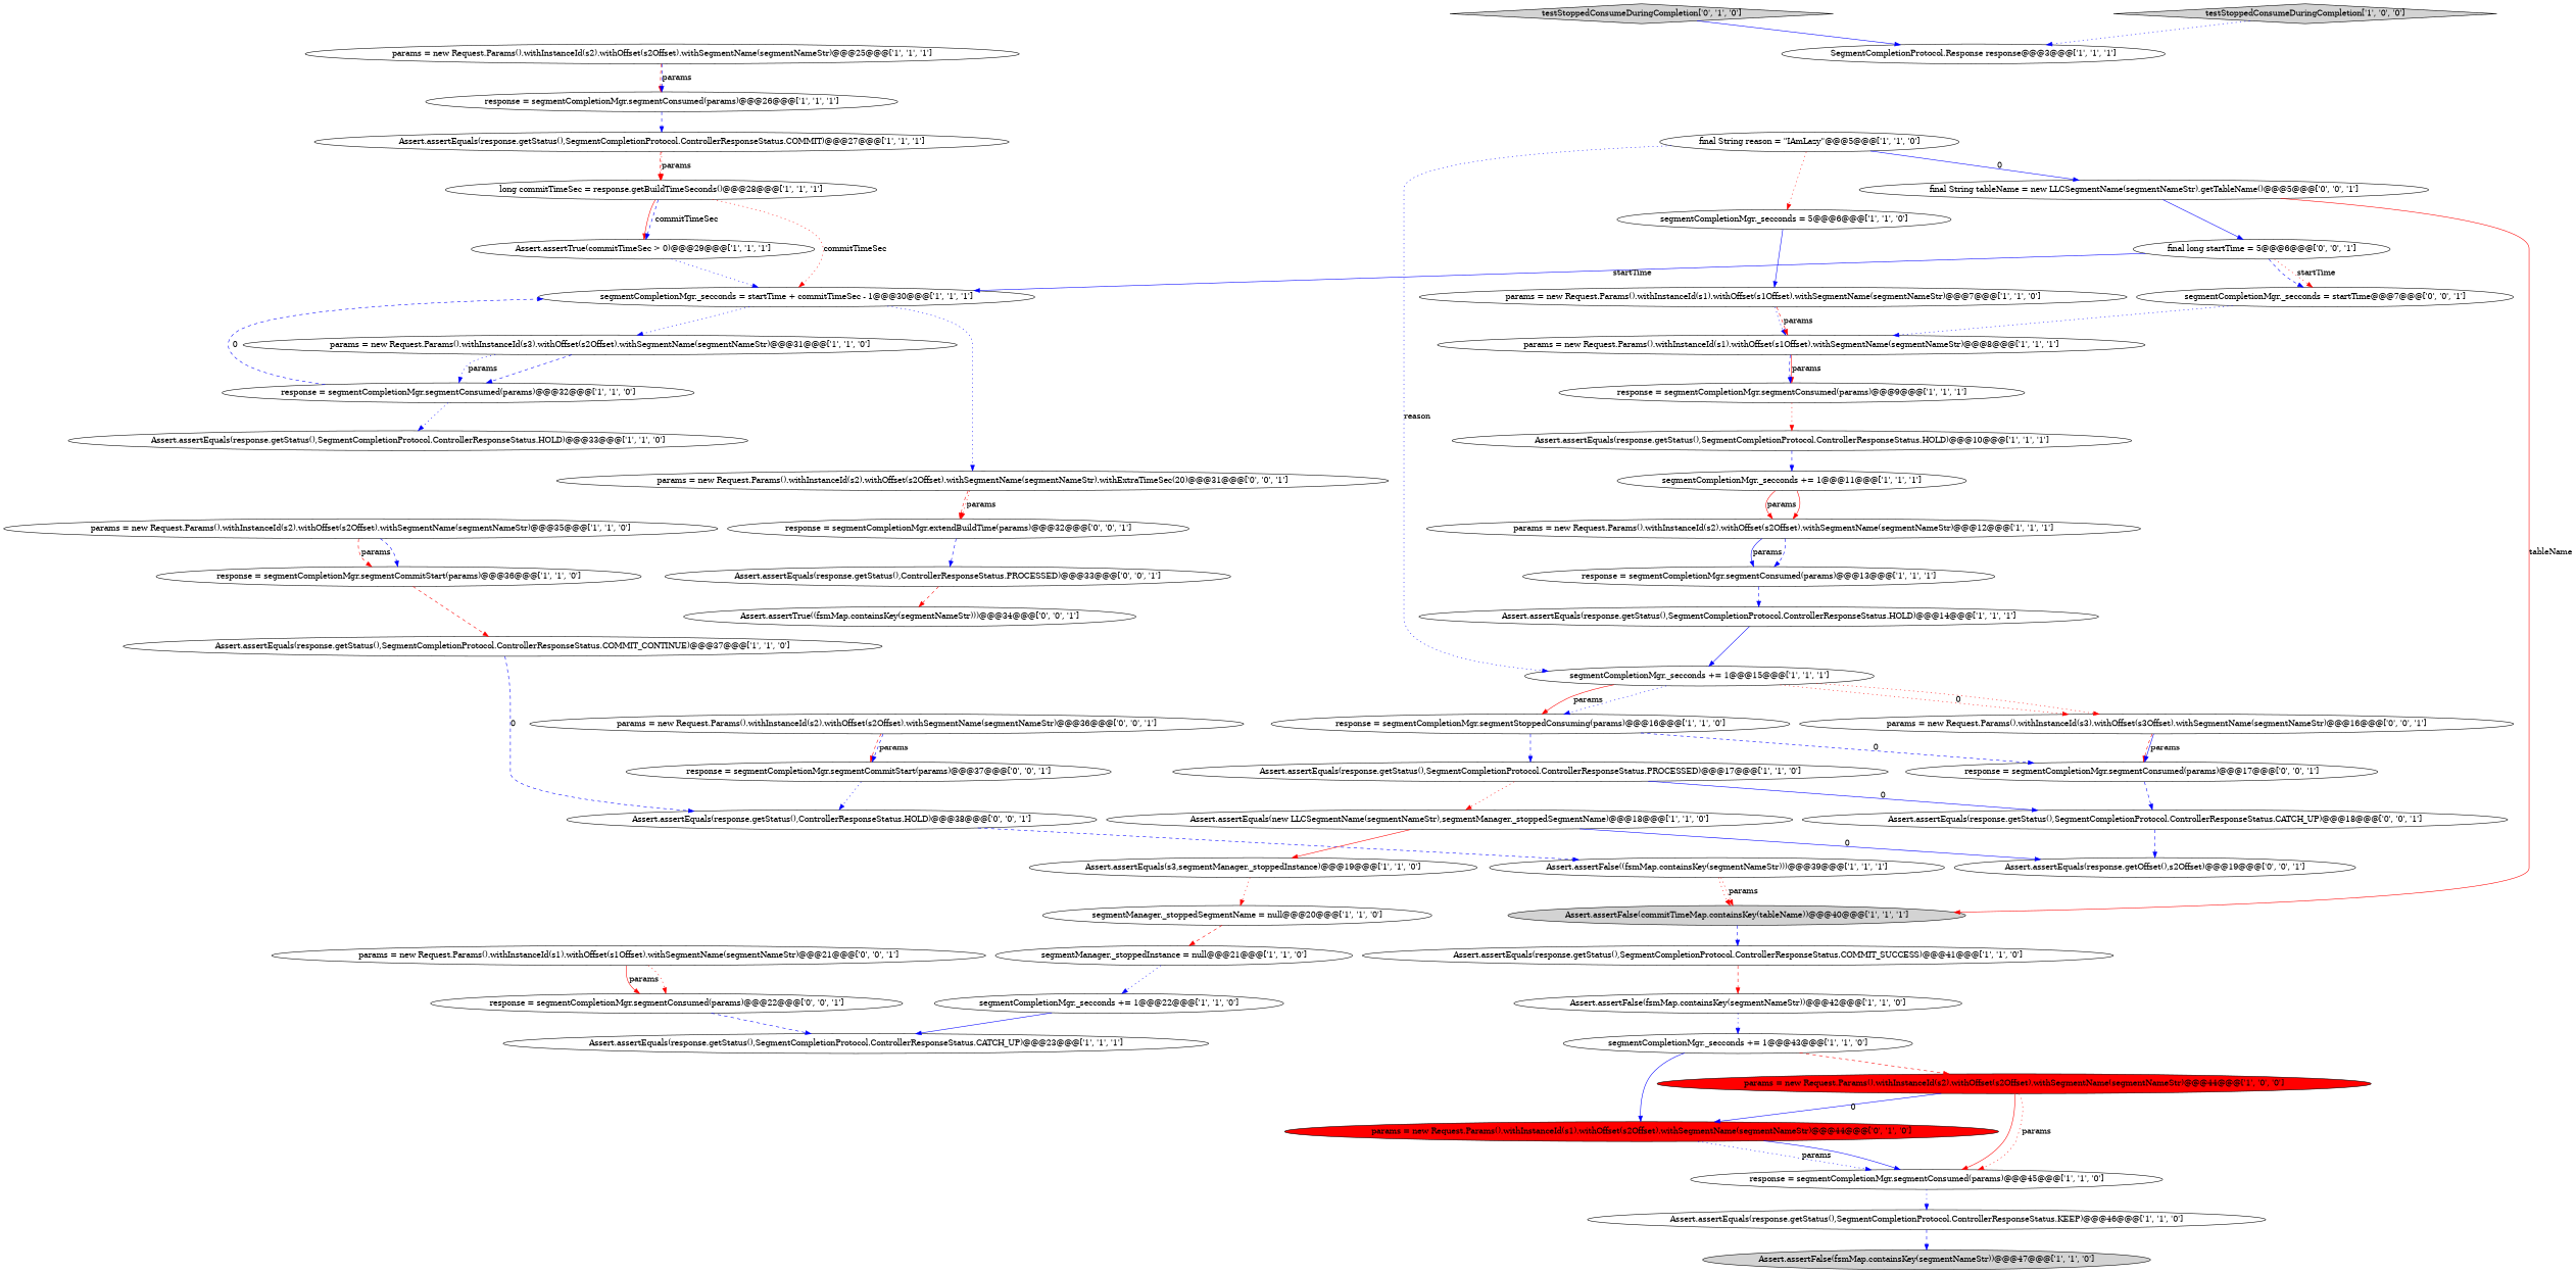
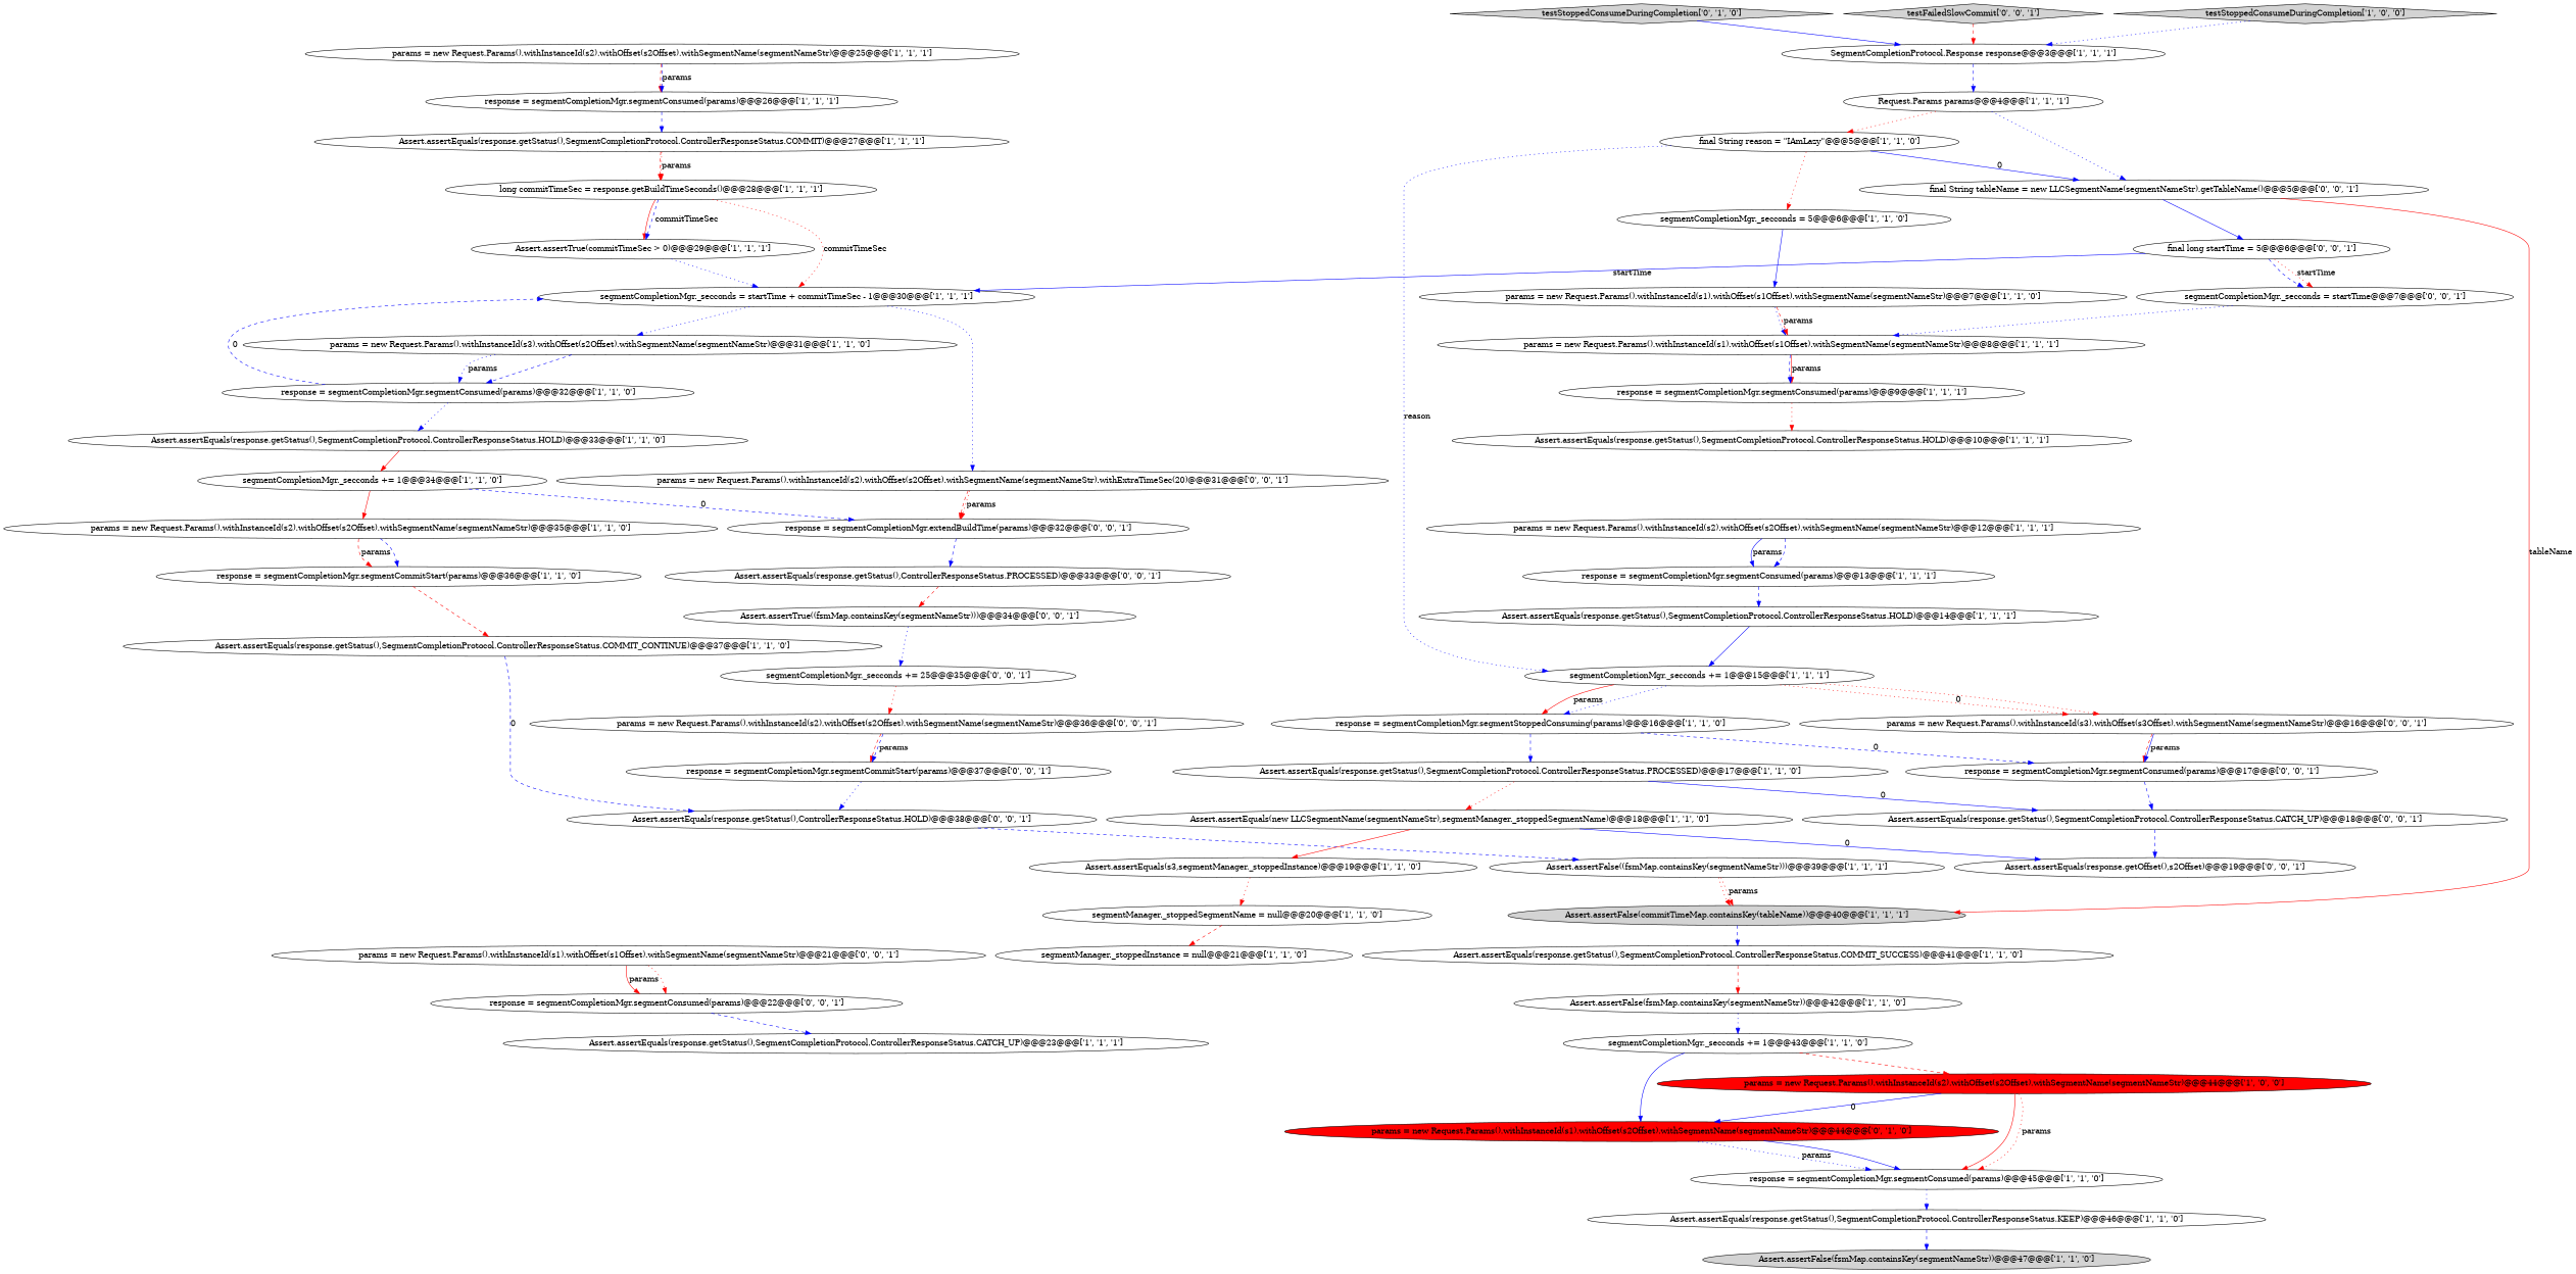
  digraph {
    node [fillcolor=white shape=ellipse style=filled]
    edge [color=blue style=dashed]
    n1 [label="params = new Request.Params().withInstanceId(s2).withOffset(s2Offset).withSegmentName(segmentNameStr)@@@12@@@['1', '1', '1']"]
    n2 [label="response = segmentCompletionMgr.segmentConsumed(params)@@@13@@@['1', '1', '1']"]
    n3 [label="Assert.assertEquals(response.getStatus(),SegmentCompletionProtocol.ControllerResponseStatus.HOLD)@@@14@@@['1', '1', '1']"]
    n4 [fillcolor=lightgray label="Assert.assertFalse(fsmMap.containsKey(segmentNameStr))@@@47@@@['1', '1', '0']"]
    n5 [label="params = new Request.Params().withInstanceId(s1).withOffset(s1Offset).withSegmentName(segmentNameStr)@@@21@@@['0', '0', '1']"]
    n6 [label="response = segmentCompletionMgr.segmentConsumed(params)@@@22@@@['0', '0', '1']"]
    n7 [label="long commitTimeSec = response.getBuildTimeSeconds()@@@28@@@['1', '1', '1']"]
    n8 [label="Assert.assertTrue(commitTimeSec > 0)@@@29@@@['1', '1', '1']"]
    n9 [label="segmentCompletionMgr._secconds = startTime + commitTimeSec - 1@@@30@@@['1', '1', '1']"]
    n10 [label="params = new Request.Params().withInstanceId(s3).withOffset(s2Offset).withSegmentName(segmentNameStr)@@@31@@@['1', '1', '0']"]
    n11 [label="params = new Request.Params().withInstanceId(s2).withOffset(s2Offset).withSegmentName(segmentNameStr).withExtraTimeSec(20)@@@31@@@['0', '0', '1']"]
    n12 [label="segmentCompletionMgr._secconds += 1@@@15@@@['1', '1', '1']"]
    n13 [label="response = segmentCompletionMgr.segmentStoppedConsuming(params)@@@16@@@['1', '1', '0']"]
    n14 [label="params = new Request.Params().withInstanceId(s3).withOffset(s3Offset).withSegmentName(segmentNameStr)@@@16@@@['0', '0', '1']"]
    n15 [label="response = segmentCompletionMgr.segmentConsumed(params)@@@17@@@['0', '0', '1']"]
    n16 [label="Assert.assertEquals(response.getStatus(),SegmentCompletionProtocol.ControllerResponseStatus.PROCESSED)@@@17@@@['1', '1', '0']"]
    n17 [label="Assert.assertFalse((fsmMap.containsKey(segmentNameStr)))@@@39@@@['1', '1', '1']"]
    n18 [fillcolor=lightgray label="Assert.assertFalse(commitTimeMap.containsKey(tableName))@@@40@@@['1', '1', '1']"]
    n19 [label="Assert.assertEquals(response.getStatus(),SegmentCompletionProtocol.ControllerResponseStatus.COMMIT_SUCCESS)@@@41@@@['1', '1', '0']"]
    n20 [label="response = segmentCompletionMgr.segmentConsumed(params)@@@26@@@['1', '1', '1']"]
    n21 [label="Assert.assertEquals(response.getStatus(),SegmentCompletionProtocol.ControllerResponseStatus.COMMIT)@@@27@@@['1', '1', '1']"]
    n22 [label="Assert.assertEquals(response.getStatus(),SegmentCompletionProtocol.ControllerResponseStatus.CATCH_UP)@@@23@@@['1', '1', '1']"]
    n23 [label="Assert.assertEquals(response.getStatus(),ControllerResponseStatus.PROCESSED)@@@33@@@['0', '0', '1']"]
    n24 [label="Assert.assertTrue((fsmMap.containsKey(segmentNameStr)))@@@34@@@['0', '0', '1']"]
+   n25 [label="segmentCompletionMgr._secconds += 25@@@35@@@['0', '0', '1']"]
    n26 [fillcolor=red label="params = new Request.Params().withInstanceId(s2).withOffset(s2Offset).withSegmentName(segmentNameStr)@@@44@@@['1', '0', '0']"]
    n27 [fillcolor=red label="params = new Request.Params().withInstanceId(s1).withOffset(s2Offset).withSegmentName(segmentNameStr)@@@44@@@['0', '1', '0']"]
    n28 [label="response = segmentCompletionMgr.segmentConsumed(params)@@@45@@@['1', '1', '0']"]
    n29 [label="Assert.assertEquals(response.getStatus(),SegmentCompletionProtocol.ControllerResponseStatus.KEEP)@@@46@@@['1', '1', '0']"]
    n30 [label="Assert.assertEquals(response.getStatus(),ControllerResponseStatus.HOLD)@@@38@@@['0', '0', '1']"]
-   n31 [label="segmentCompletionMgr._secconds += 1@@@22@@@['1', '1', '0']"]
+   n32 [label="Request.Params params@@@4@@@['1', '1', '1']"]
    n33 [label="final String reason = \"IAmLazy\"@@@5@@@['1', '1', '0']"]
    n34 [label="final String tableName = new LLCSegmentName(segmentNameStr).getTableName()@@@5@@@['0', '0', '1']"]
    n35 [label="segmentCompletionMgr._secconds = 5@@@6@@@['1', '1', '0']"]
    n36 [label="final long startTime = 5@@@6@@@['0', '0', '1']"]
    n37 [label="params = new Request.Params().withInstanceId(s2).withOffset(s2Offset).withSegmentName(segmentNameStr)@@@25@@@['1', '1', '1']"]
    n38 [label="params = new Request.Params().withInstanceId(s1).withOffset(s1Offset).withSegmentName(segmentNameStr)@@@7@@@['1', '1', '0']"]
    n39 [label="Assert.assertFalse(fsmMap.containsKey(segmentNameStr))@@@42@@@['1', '1', '0']"]
    n40 [label="segmentCompletionMgr._secconds += 1@@@43@@@['1', '1', '0']"]
    n41 [label="segmentCompletionMgr._secconds = startTime@@@7@@@['0', '0', '1']"]
    n42 [label="Assert.assertEquals(response.getStatus(),SegmentCompletionProtocol.ControllerResponseStatus.HOLD)@@@33@@@['1', '1', '0']"]
+   n43 [label="segmentCompletionMgr._secconds += 1@@@34@@@['1', '1', '0']"]
    n44 [label="params = new Request.Params().withInstanceId(s2).withOffset(s2Offset).withSegmentName(segmentNameStr)@@@35@@@['1', '1', '0']"]
    n45 [label="response = segmentCompletionMgr.extendBuildTime(params)@@@32@@@['0', '0', '1']"]
    n46 [label="Assert.assertEquals(response.getStatus(),SegmentCompletionProtocol.ControllerResponseStatus.CATCH_UP)@@@18@@@['0', '0', '1']"]
    n47 [label="Assert.assertEquals(response.getOffset(),s2Offset)@@@19@@@['0', '0', '1']"]
    n48 [label="segmentManager._stoppedInstance = null@@@21@@@['1', '1', '0']"]
    n49 [label="response = segmentCompletionMgr.segmentConsumed(params)@@@9@@@['1', '1', '1']"]
    n50 [label="Assert.assertEquals(response.getStatus(),SegmentCompletionProtocol.ControllerResponseStatus.HOLD)@@@10@@@['1', '1', '1']"]
-   n51 [label="segmentCompletionMgr._secconds += 1@@@11@@@['1', '1', '1']"]
    n52 [label="response = segmentCompletionMgr.segmentCommitStart(params)@@@36@@@['1', '1', '0']"]
    n53 [label="Assert.assertEquals(response.getStatus(),SegmentCompletionProtocol.ControllerResponseStatus.COMMIT_CONTINUE)@@@37@@@['1', '1', '0']"]
    n54 [label="segmentManager._stoppedSegmentName = null@@@20@@@['1', '1', '0']"]
    n55 [label="SegmentCompletionProtocol.Response response@@@3@@@['1', '1', '1']"]
    n56 [label="params = new Request.Params().withInstanceId(s1).withOffset(s1Offset).withSegmentName(segmentNameStr)@@@8@@@['1', '1', '1']"]
    n57 [label="response = segmentCompletionMgr.segmentConsumed(params)@@@32@@@['1', '1', '0']"]
    n58 [label="response = segmentCompletionMgr.segmentCommitStart(params)@@@37@@@['0', '0', '1']"]
    n59 [label="Assert.assertEquals(new LLCSegmentName(segmentNameStr),segmentManager._stoppedSegmentName)@@@18@@@['1', '1', '0']"]
    n60 [label="Assert.assertEquals(s3,segmentManager._stoppedInstance)@@@19@@@['1', '1', '0']"]
    n61 [fillcolor=lightgray label="testStoppedConsumeDuringCompletion['0', '1', '0']" shape=diamond]
    n62 [label="params = new Request.Params().withInstanceId(s2).withOffset(s2Offset).withSegmentName(segmentNameStr)@@@36@@@['0', '0', '1']"]
+   n63 [fillcolor=lightgray label="testFailedSlowCommit['0', '0', '1']" shape=diamond]
    n64 [fillcolor=lightgray label="testStoppedConsumeDuringCompletion['1', '0', '0']" shape=diamond]
    n1 -> n2 [label=params style=solid]
    n1 -> n2
    n2 -> n3
    n3 -> n12 [style=solid]
    n5 -> n6 [color=red label=params style=solid]
    n5 -> n6 [color=red style=dotted]
    n6 -> n22
    n7 -> n8 [color=red style=solid]
    n7 -> n8 [label=commitTimeSec]
    n7 -> n9 [color=red label=commitTimeSec style=dotted]
    n8 -> n9 [style=dotted]
    n9 -> n10 [style=dotted]
    n9 -> n11 [style=dotted]
    n10 -> n57 [label=params style=dotted]
    n10 -> n57
    n11 -> n45 [color=red label=params style=dotted]
    n11 -> n45 [color=red]
    n12 -> n13 [style=dotted]
    n12 -> n13 [color=red label=params style=solid]
    n12 -> n14 [color=red label=0 style=dotted]
    n12 -> n14 [color=red style=dotted]
    n13 -> n15 [label=0]
    n13 -> n16
    n14 -> n15 [color=red]
    n14 -> n15 [label=params style=solid]
    n15 -> n46
    n16 -> n46 [label=0 style=solid]
    n16 -> n59 [color=red style=dotted]
    n17 -> n18 [color=red label=params style=dotted]
    n17 -> n18 [color=red style=dotted]
    n18 -> n19
    n19 -> n39 [color=red]
    n20 -> n21
    n21 -> n7 [color=red]
    n21 -> n7 [color=red label=params style=dotted]
    n23 -> n24 [color=red]
+   n24 -> n25 [style=dotted]
+   n25 -> n62 [color=red style=dotted]
    n26 -> n27 [label=0 style=solid]
    n26 -> n28 [color=red style=solid]
    n26 -> n28 [color=red label=params style=dotted]
    n27 -> n28 [label=params style=dotted]
    n27 -> n28 [style=solid]
    n28 -> n29 [style=dotted]
    n29 -> n4
    n30 -> n17
-   n31 -> n22 [style=solid]
+   n32 -> n33 [color=red style=dotted]
+   n32 -> n34 [style=dotted]
    n33 -> n12 [label=reason style=dotted]
    n33 -> n34 [label=0 style=solid]
    n33 -> n35 [color=red style=dotted]
    n34 -> n18 [color=red label=tableName style=solid]
    n34 -> n36 [style=solid]
    n35 -> n38 [style=solid]
    n36 -> n9 [label=startTime style=solid]
    n36 -> n41 [color=red label=startTime style=dotted]
    n36 -> n41
    n37 -> n20 [color=red]
    n37 -> n20 [label=params]
    n38 -> n56 [style=dotted]
    n38 -> n56 [color=red label=params]
    n39 -> n40 [style=dotted]
    n40 -> n26 [color=red]
    n40 -> n27 [style=solid]
    n41 -> n56 [style=dotted]
+   n42 -> n43 [color=red style=solid]
+   n43 -> n44 [color=red style=solid]
+   n43 -> n45 [label=0]
    n44 -> n52 [color=red label=params]
    n44 -> n52
    n45 -> n23
    n46 -> n47
-   n48 -> n31 [style=dotted]
    n49 -> n50 [color=red style=dotted]
-   n50 -> n51
-   n51 -> n1 [color=red style=solid]
-   n51 -> n1 [color=red label=params style=solid]
    n52 -> n53 [color=red]
    n53 -> n30 [label=0]
    n54 -> n48 [color=red]
+   n55 -> n32
    n56 -> n49 [color=red label=params style=solid]
    n56 -> n49
    n57 -> n9 [label=0]
    n57 -> n42 [style=dotted]
    n58 -> n30 [style=dotted]
    n59 -> n47 [label=0 style=solid]
    n59 -> n60 [color=red style=solid]
    n60 -> n54 [color=red style=dotted]
    n61 -> n55 [style=solid]
    n62 -> n58 [color=red]
    n62 -> n58 [label=params]
+   n63 -> n55 [color=red]
    n64 -> n55 [style=dotted]
  }
